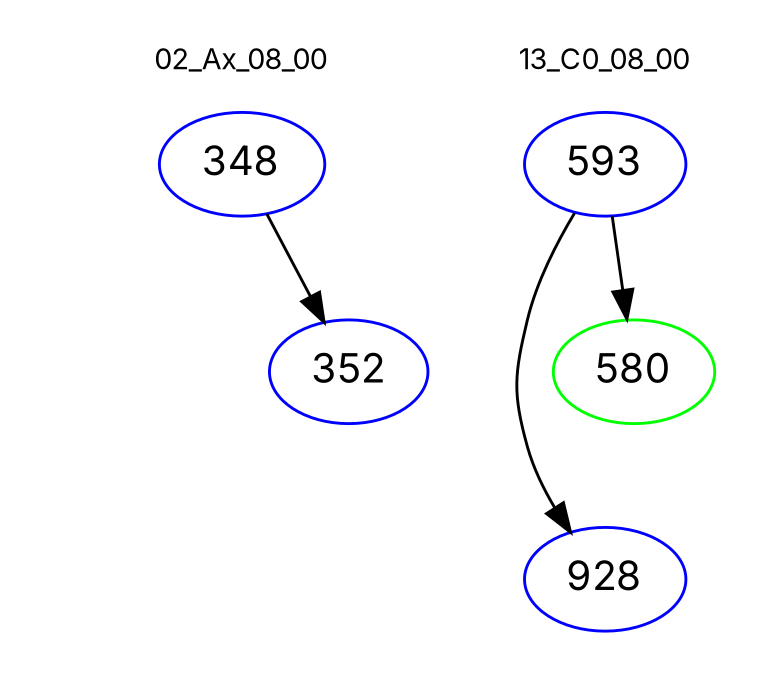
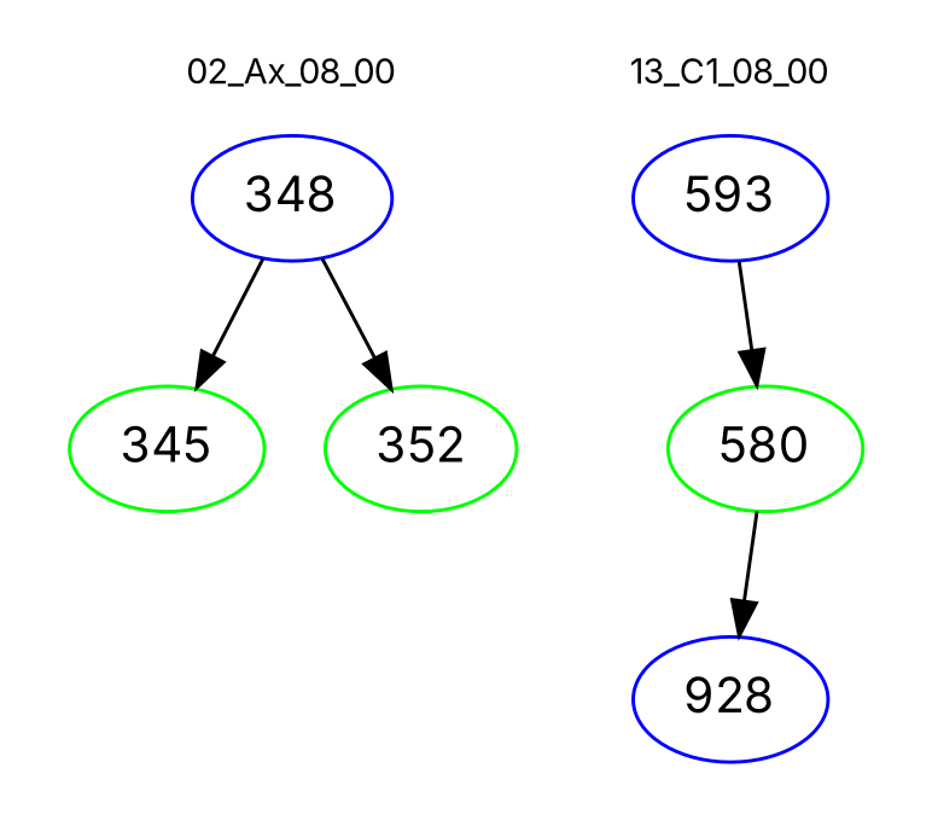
  digraph {
    fontname=Inter
    node [color=blue fontname=Inter]
    edge [color=black fontname=Inter]
    n1 [label=348]
-   n3 [label=352]
+   n2 [color=green label=345]
+   n3 [color=green label=352]
    n4 [label=593]
    n5 [label=928]
    n6 [color=green label=580]
    subgraph cluster_1 {
      color=white
      fontsize=10
      label="02_Ax_08_00"
      n1
+     n2
      n3
    }
    subgraph cluster_2 {
      color=white
      fontsize=10
-     label="13_C0_08_00"
+     label="13_C1_08_00"
      n4
      n5
      n6
    }
+   n1 -> n2
    n1 -> n3
-   n4 -> n5
+   n6 -> n5
    n4 -> n6
  }
